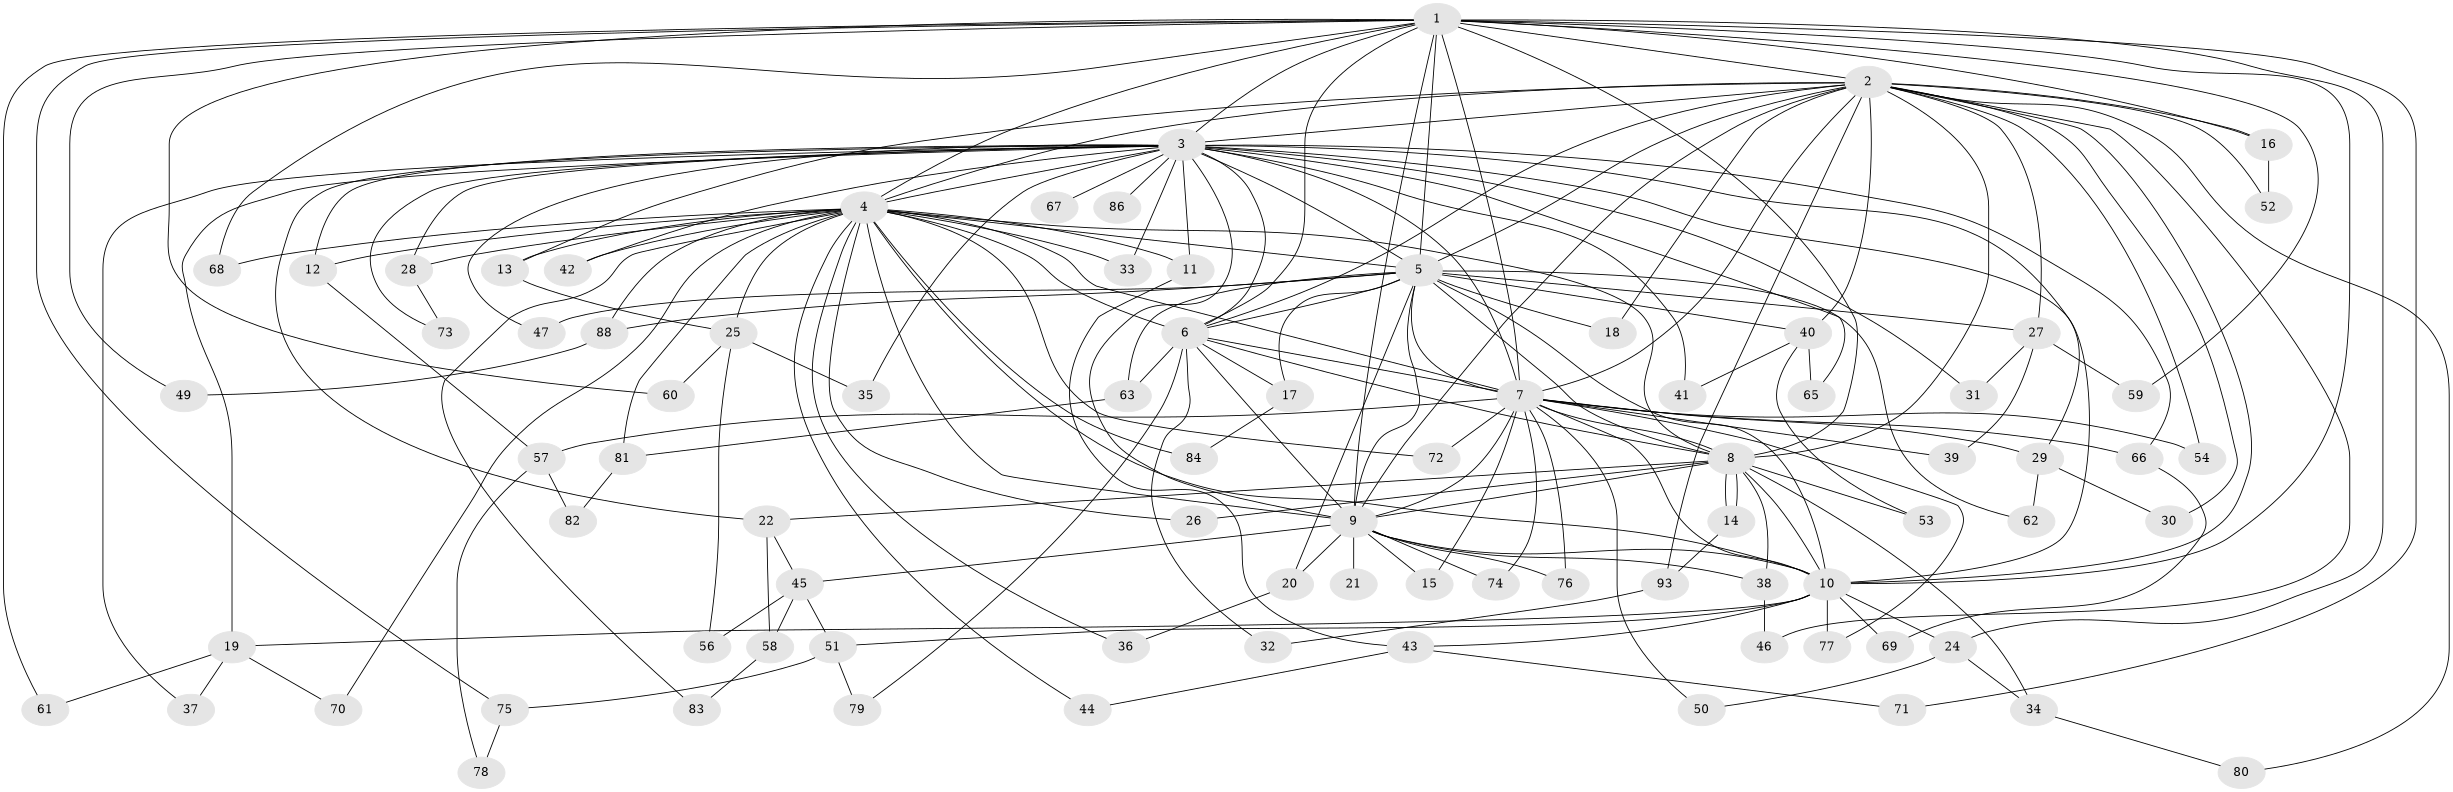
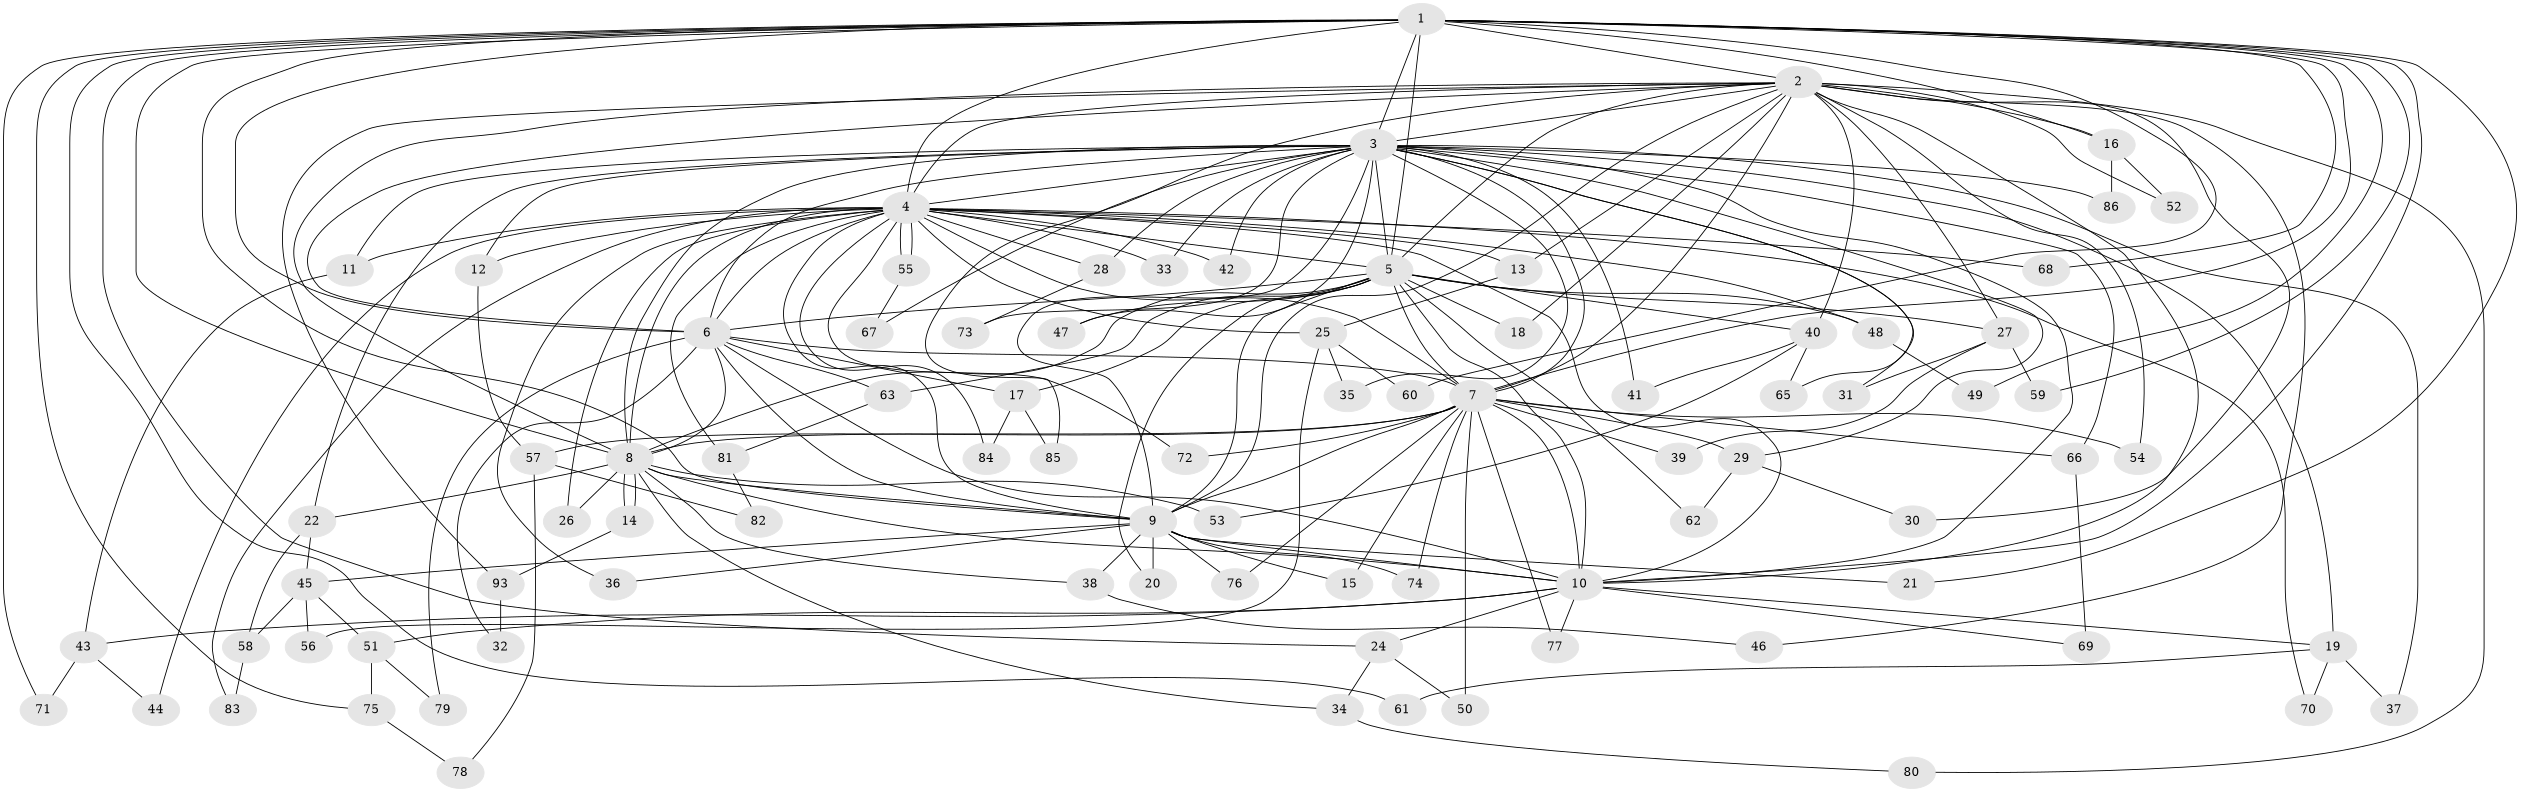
  graph {
    node [color=gray90 style=filled]
    1
    2
    3
    4
    5
    6
    7
    8
    9
    10
    16
    21
    24
    49
    59
    60
    61
    68
    71
    75
    13
    18
    n23 [label=93]
    27
    30
    40
    46
    52
    54
    80
+   85
    11
    12
    19
    22
    28
    29
    31
    33
    35
    37
    41
    42
    47
    65
    66
    67
    73
    86
    25
    36
    44
-   48 [label=88]
+   48
+   55
    70
    72
    81
    83
    84
    26
    17
    20
    62
    63
    32
    79
    15
    39
    50
    57
    74
    76
    77
    14
    34
    38
    53
    45
    43
    51
    69
    78
    58
    56
    82
    1 -- 2
    1 -- 3
    1 -- 4
    1 -- 5
    1 -- 6
    1 -- 7
    1 -- 8
    1 -- 9
    1 -- 10
    1 -- 16
+   1 -- 21
    1 -- 24
    1 -- 49
    1 -- 59
    1 -- 60
    1 -- 61
    1 -- 68
    1 -- 71
    1 -- 75
    2 -- 3
    2 -- 4
    2 -- 5
    2 -- 6
    2 -- 7
    2 -- 8
    2 -- 9
    2 -- 10
    2 -- 16
    2 -- 13
    2 -- 18
    2 -- n23
    2 -- 27
    2 -- 30
    2 -- 40
    2 -- 46
    2 -- 52
    2 -- 54
    2 -- 80
+   2 -- 85
    3 -- 4
    3 -- 5
    3 -- 6
    3 -- 7
+   3 -- 8
    3 -- 9
    3 -- 10
    3 -- 11
    3 -- 12
    3 -- 19
    3 -- 22
    3 -- 28
    3 -- 29
    3 -- 31
    3 -- 33
    3 -- 35
    3 -- 37
    3 -- 41
    3 -- 42
    3 -- 47
    3 -- 65
    3 -- 66
    3 -- 67
    3 -- 73
    3 -- 86
    4 -- 5
    4 -- 6
    4 -- 7
    4 -- 8
    4 -- 9
    4 -- 10
    4 -- 68
    4 -- 13
    4 -- 11
    4 -- 12
    4 -- 28
    4 -- 33
    4 -- 42
    4 -- 25
    4 -- 36
    4 -- 44
    4 -- 48
+   4 -- 55
+   4 -- 55
    4 -- 70
    4 -- 72
    4 -- 81
    4 -- 83
    4 -- 84
    4 -- 26
    5 -- 6
    5 -- 7
    5 -- 8
    5 -- 9
    5 -- 10
    5 -- 18
    5 -- 27
    5 -- 40
    5 -- 47
    5 -- 48
    5 -- 17
    5 -- 20
    5 -- 62
    5 -- 63
    6 -- 7
    6 -- 8
    6 -- 9
+   6 -- 10
    6 -- 17
    6 -- 63
    6 -- 32
    6 -- 79
    7 -- 8
    7 -- 9
    7 -- 10
    7 -- 54
    7 -- 29
    7 -- 66
    7 -- 72
    7 -- 15
    7 -- 39
    7 -- 50
    7 -- 57
    7 -- 74
    7 -- 76
    7 -- 77
    8 -- 9
    8 -- 10
    8 -- 22
    8 -- 26
    8 -- 14
    8 -- 14
    8 -- 34
    8 -- 38
    8 -- 53
    9 -- 10
    9 -- 21
-   20 -- 36
+   9 -- 36
    9 -- 20
    9 -- 15
    9 -- 74
    9 -- 76
    9 -- 38
    9 -- 45
    10 -- 24
    10 -- 19
    10 -- 77
    10 -- 43
    10 -- 51
    10 -- 69
    16 -- 52
+   16 -- 86
    24 -- 50
    24 -- 34
    75 -- 78
    13 -- 25
    n23 -- 32
    27 -- 59
    27 -- 31
    27 -- 39
    40 -- 41
    40 -- 65
    40 -- 53
    11 -- 43
    12 -- 57
    19 -- 61
    19 -- 37
    19 -- 70
    22 -- 45
    22 -- 58
    28 -- 73
    29 -- 30
    29 -- 62
    66 -- 69
    25 -- 60
    25 -- 35
    25 -- 56
    48 -- 49
+   55 -- 67
    81 -- 82
+   17 -- 85
    17 -- 84
    63 -- 81
    57 -- 78
    57 -- 82
    14 -- n23
    34 -- 80
    38 -- 46
    45 -- 51
    45 -- 58
    45 -- 56
    43 -- 71
    43 -- 44
    51 -- 75
    51 -- 79
    58 -- 83
  }
